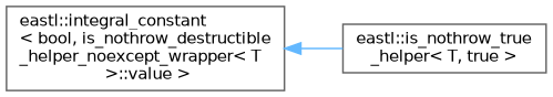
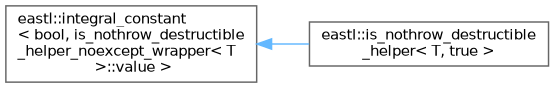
  digraph {
    rankdir=LR
    node [color=grey40 fillcolor=white fontname=Helvetica fontsize=10 shape=box style=filled]
    n1 [height=0.2 label="eastl::integral_constant\l\< bool, is_nothrow_destructible\l_helper_noexcept_wrapper\< T\l \>::value \>" width=0.4]
-   n2 [height=0.2 label="eastl::is_nothrow_true\l_helper\< T, true \>" width=0.4]
+   n2 [height=0.2 label="eastl::is_nothrow_destructible\l_helper\< T, true \>" width=0.4]
    n1 -> n2 [color=steelblue1 dir=back fontname=Helvetica fontsize=10 labelfontname=Helvetica labelfontsize=10 style=solid]
  }
